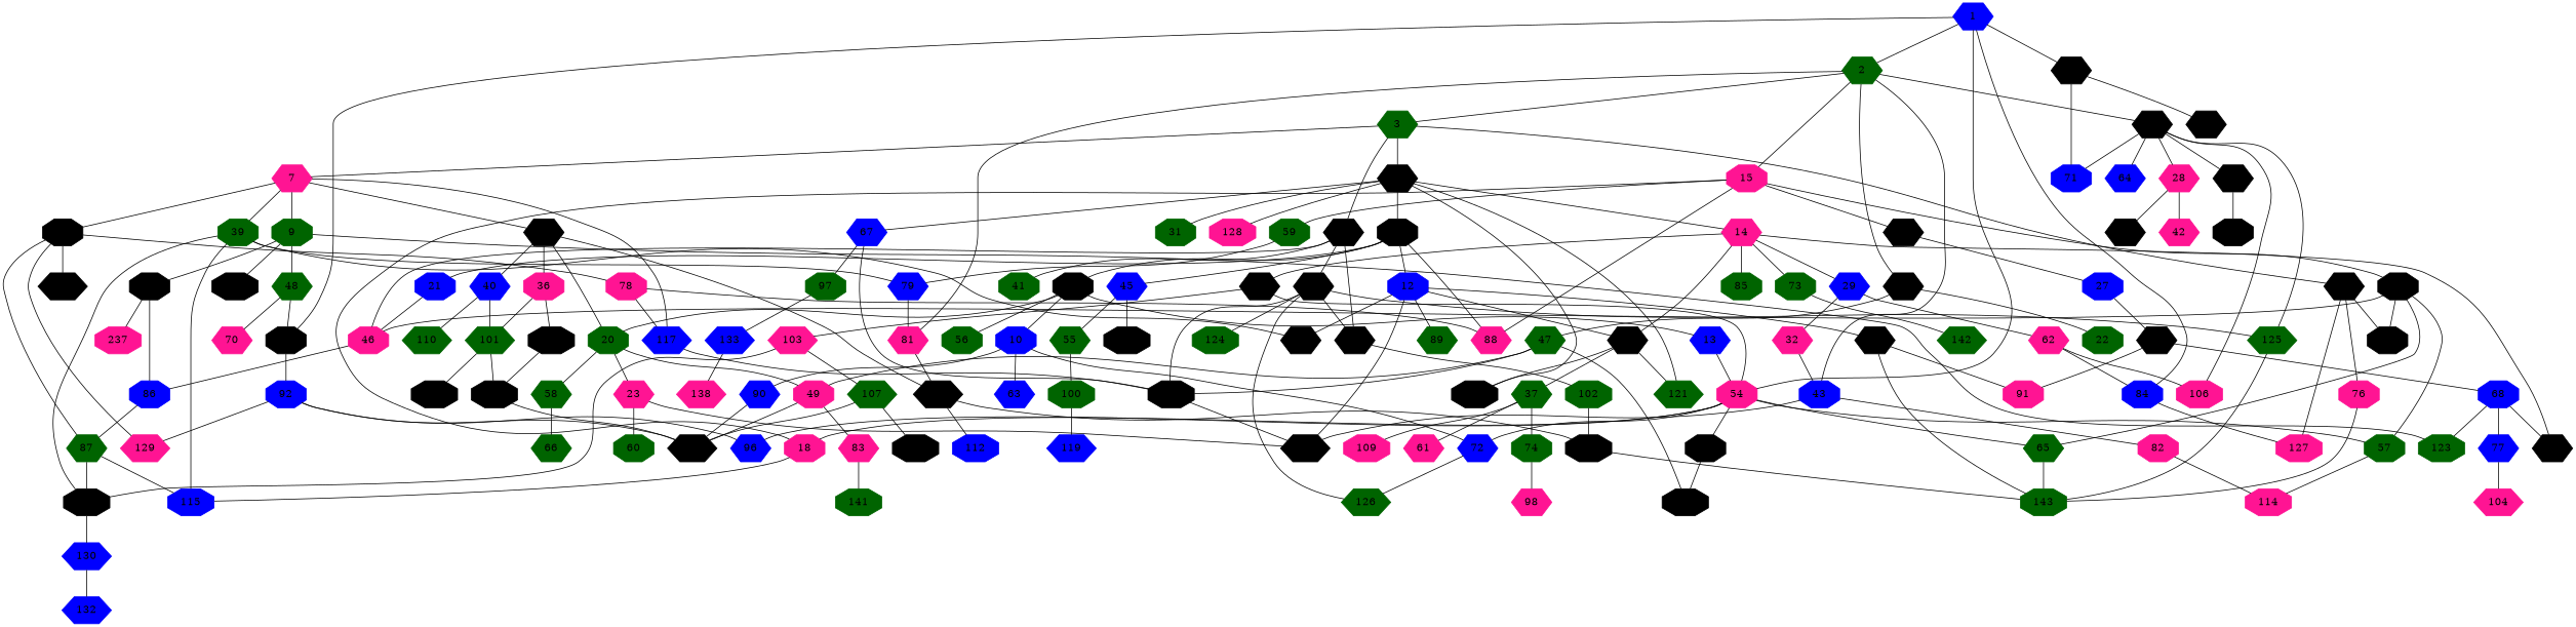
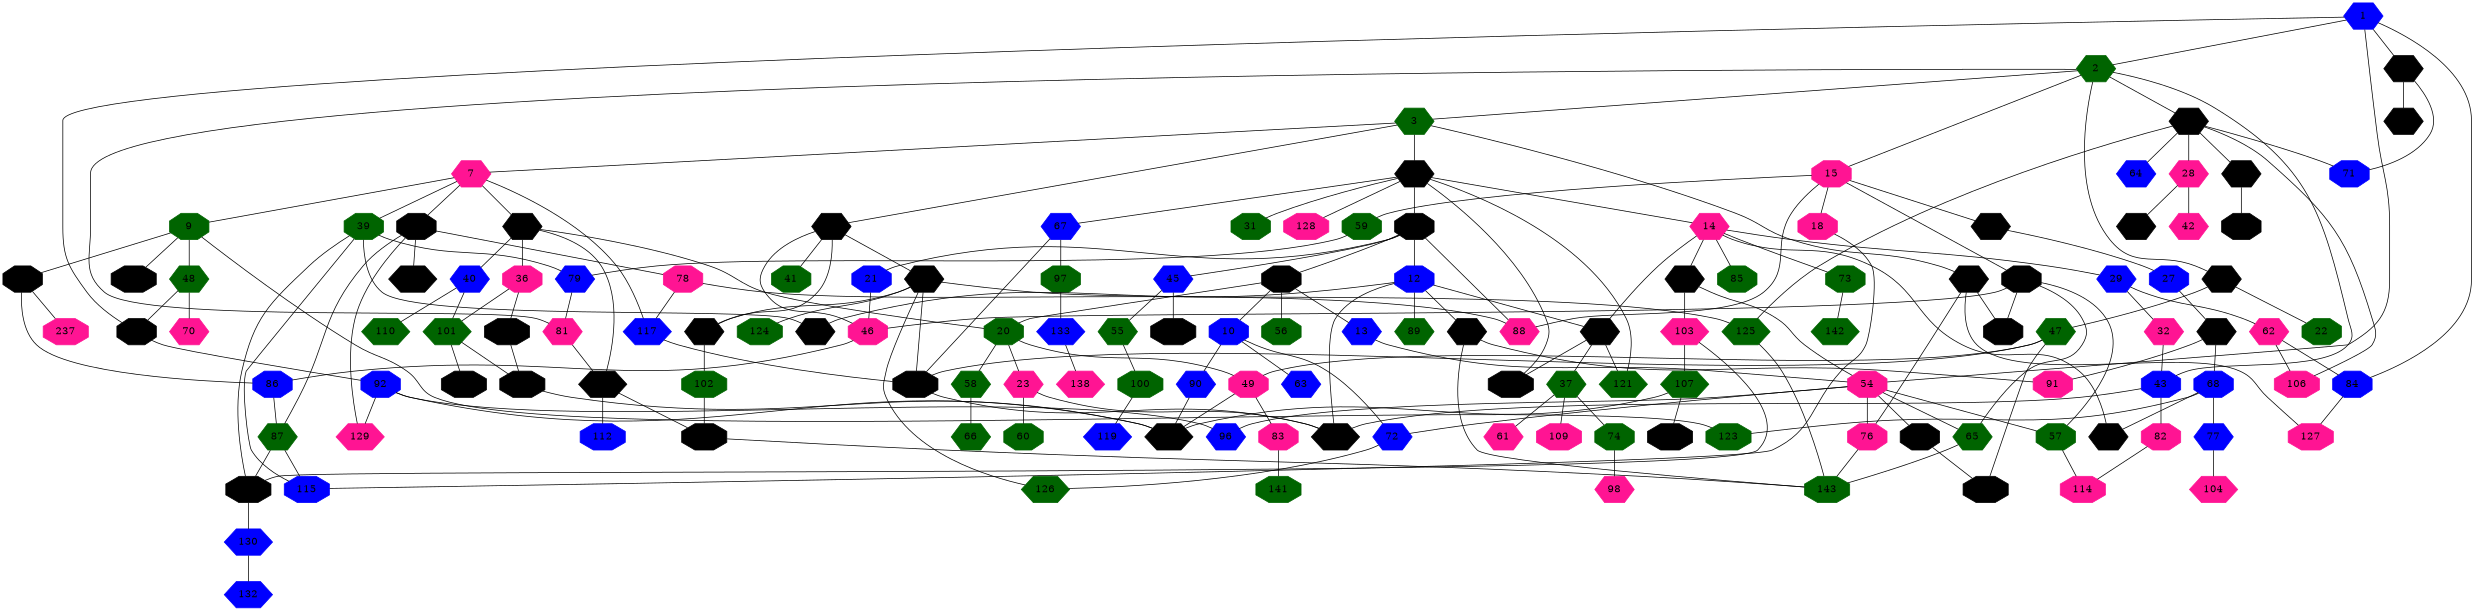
  graph {
    node [color=black shape=hexagon style=filled]
    1 [color=blue]
    2 [color=darkgreen]
    50
    51 [shape=octagon]
    54 [color=deeppink shape=octagon]
    84 [color=blue shape=octagon]
    3 [color=darkgreen]
    4
    15 [color=deeppink shape=octagon]
    19
    43 [color=blue shape=octagon]
    81 [color=deeppink]
    71 [color=blue shape=octagon]
    69
    92 [color=blue shape=octagon]
    72 [color=blue]
    57 [color=darkgreen shape=octagon]
    65 [color=darkgreen]
    76 [color=deeppink shape=octagon]
    94 [shape=octagon]
    96 [color=blue]
    127 [color=deeppink shape=octagon]
    5
    7 [color=deeppink]
    24
    30
    22 [color=darkgreen shape=octagon]
    47 [color=darkgreen]
    88 [color=deeppink]
    16 [shape=octagon]
    18 [color=deeppink shape=octagon]
    25
    59 [color=darkgreen shape=octagon]
    28 [color=deeppink]
    53
    64 [color=blue]
    106 [color=deeppink shape=octagon]
    125 [color=darkgreen]
    140
    82 [color=deeppink shape=octagon]
    108
    6 [shape=octagon]
    14 [color=deeppink]
    31 [color=darkgreen shape=octagon]
    67 [color=blue]
    118 [shape=octagon]
    121 [color=darkgreen]
    128 [color=deeppink shape=octagon]
    9 [color=darkgreen shape=octagon]
    11
    33 [shape=octagon]
    39 [color=darkgreen shape=octagon]
    117 [color=blue]
    46 [color=deeppink shape=octagon]
    26
    41 [color=darkgreen shape=octagon]
    52
    80 [shape=octagon]
    49 [color=deeppink shape=octagon]
    122 [shape=octagon]
    139 [shape=octagon]
    8 [shape=octagon]
    12 [color=blue shape=octagon]
    21 [color=blue shape=octagon]
    45 [color=blue]
    17
    29 [color=blue]
    44
    73 [color=darkgreen shape=octagon]
    85 [color=darkgreen shape=octagon]
    95
    97 [color=darkgreen shape=octagon]
    10 [color=blue shape=octagon]
    13 [color=blue]
    20 [color=darkgreen shape=octagon]
    56 [color=darkgreen shape=octagon]
    35
    89 [color=darkgreen]
    99
    55 [color=darkgreen]
    113 [shape=octagon]
    48 [color=darkgreen]
    75 [shape=octagon]
    111 [shape=octagon]
    123 [color=darkgreen shape=octagon]
    36 [color=deeppink shape=octagon]
    40 [color=blue]
    78 [color=deeppink shape=octagon]
    87 [color=darkgreen]
    129 [color=deeppink]
    131
    115 [color=blue shape=octagon]
    79 [color=blue]
    120 [shape=octagon]
    63 [color=blue]
    90 [color=blue]
    23 [color=deeppink]
    58 [color=darkgreen]
    70 [color=deeppink]
    86 [color=blue shape=octagon]
    n101 [color=deeppink label=237 shape=octagon]
    126 [color=darkgreen]
    144
    101 [color=darkgreen]
    105 [shape=octagon]
    110 [color=darkgreen]
    136 [shape=octagon]
    112 [color=blue shape=octagon]
    37 [color=darkgreen]
    91 [color=deeppink shape=octagon]
    143 [color=darkgreen shape=octagon]
    32 [color=deeppink]
    62 [color=deeppink]
    103 [color=deeppink]
    142 [color=darkgreen]
    27 [color=blue shape=octagon]
    114 [color=deeppink shape=octagon]
    61 [color=deeppink]
    74 [color=darkgreen shape=octagon]
    109 [color=deeppink shape=octagon]
    34
    42 [color=deeppink]
    93 [shape=octagon]
    60 [color=darkgreen shape=octagon]
-   83 [color=deeppink]
+   83 [color=deeppink shape=octagon]
    66 [color=darkgreen]
    124 [color=darkgreen shape=octagon]
    102 [color=darkgreen shape=octagon]
    38
    68 [color=blue shape=octagon]
    134 [shape=octagon]
    135 [shape=octagon]
    98 [color=deeppink]
    77 [color=blue]
    130 [color=blue]
    138 [color=deeppink]
    107 [color=darkgreen]
    100 [color=darkgreen shape=octagon]
    141 [color=darkgreen shape=octagon]
    119 [color=blue]
    133 [color=blue]
    104 [color=deeppink]
    116 [shape=octagon]
    132 [color=blue]
    1 -- 2
    1 -- 50
    1 -- 51
    1 -- 54
    1 -- 84
    2 -- 3
    2 -- 4
    2 -- 15
    2 -- 19
    2 -- 43
    2 -- 81
    50 -- 71
    50 -- 69
    51 -- 92
    54 -- 72
    54 -- 57
    54 -- 65
-   54 -- 18
+   54 -- 76
    54 -- 94
    54 -- 96
    84 -- 127
    3 -- 5
    3 -- 7
    3 -- 24
    3 -- 30
    4 -- 22
    4 -- 47
    15 -- 88
    15 -- 16
    15 -- 18
    15 -- 25
    15 -- 59
    19 -- 71
    19 -- 28
    19 -- 53
    19 -- 64
    19 -- 106
    19 -- 125
    43 -- 140
    43 -- 82
    81 -- 108
    92 -- 96
    92 -- 129
    92 -- 144
    72 -- 126
    57 -- 114
    65 -- 143
    76 -- 143
    94 -- 139
    5 -- 6
    5 -- 14
    5 -- 31
    5 -- 67
    5 -- 118
    5 -- 121
    5 -- 128
    7 -- 9
    7 -- 11
    7 -- 33
    7 -- 39
    7 -- 117
    24 -- 46
    24 -- 26
    24 -- 41
    24 -- 52
    30 -- 76
    30 -- 127
    30 -- 80
    47 -- 49
    47 -- 122
    47 -- 139
    16 -- 57
    16 -- 65
    16 -- 46
    16 -- 80
    18 -- 115
    25 -- 27
    59 -- 79
    28 -- 34
    28 -- 42
    53 -- 93
    125 -- 143
    82 -- 114
    108 -- 136
    108 -- 112
    6 -- 88
    6 -- 8
    6 -- 12
    6 -- 21
    6 -- 45
    14 -- 17
    14 -- 29
    14 -- 44
    14 -- 73
    14 -- 85
    14 -- 95
    67 -- 122
    67 -- 97
    9 -- 48
    9 -- 75
    9 -- 111
    9 -- 123
    11 -- 108
    11 -- 20
    11 -- 36
    11 -- 40
    33 -- 78
    33 -- 87
    33 -- 129
    33 -- 131
    39 -- 99
    39 -- 115
    39 -- 79
    39 -- 120
    117 -- 122
    46 -- 86
    26 -- 125
    26 -- 52
    26 -- 122
    26 -- 126
    26 -- 124
    52 -- 102
    49 -- 144
    49 -- 83
    122 -- 140
    8 -- 10
    8 -- 13
    8 -- 20
    8 -- 56
    12 -- 140
    12 -- 17
    12 -- 35
    12 -- 89
    12 -- 99
    21 -- 46
    45 -- 55
    45 -- 113
    17 -- 118
    17 -- 121
    17 -- 37
    29 -- 32
    29 -- 62
    44 -- 54
    44 -- 103
    73 -- 142
    97 -- 133
    10 -- 72
    10 -- 63
    10 -- 90
    13 -- 54
    20 -- 49
    20 -- 23
    20 -- 58
    35 -- 91
    35 -- 143
    55 -- 100
    48 -- 51
    48 -- 70
    75 -- 86
    75 -- n101
    36 -- 101
    36 -- 105
    40 -- 101
    40 -- 110
    78 -- 88
    78 -- 117
    87 -- 115
    87 -- 120
    79 -- 81
    120 -- 130
    90 -- 144
    23 -- 140
    23 -- 60
    58 -- 66
    86 -- 87
    101 -- 134
    101 -- 135
    105 -- 134
    136 -- 143
    37 -- 61
    37 -- 74
    37 -- 109
    32 -- 43
    62 -- 84
    62 -- 106
    103 -- 120
    103 -- 107
    27 -- 38
    74 -- 98
    83 -- 141
    102 -- 136
    38 -- 91
    38 -- 68
    68 -- 95
    68 -- 123
    68 -- 77
    134 -- 144
    77 -- 104
    130 -- 132
    107 -- 144
    107 -- 116
    100 -- 119
    133 -- 138
  }
